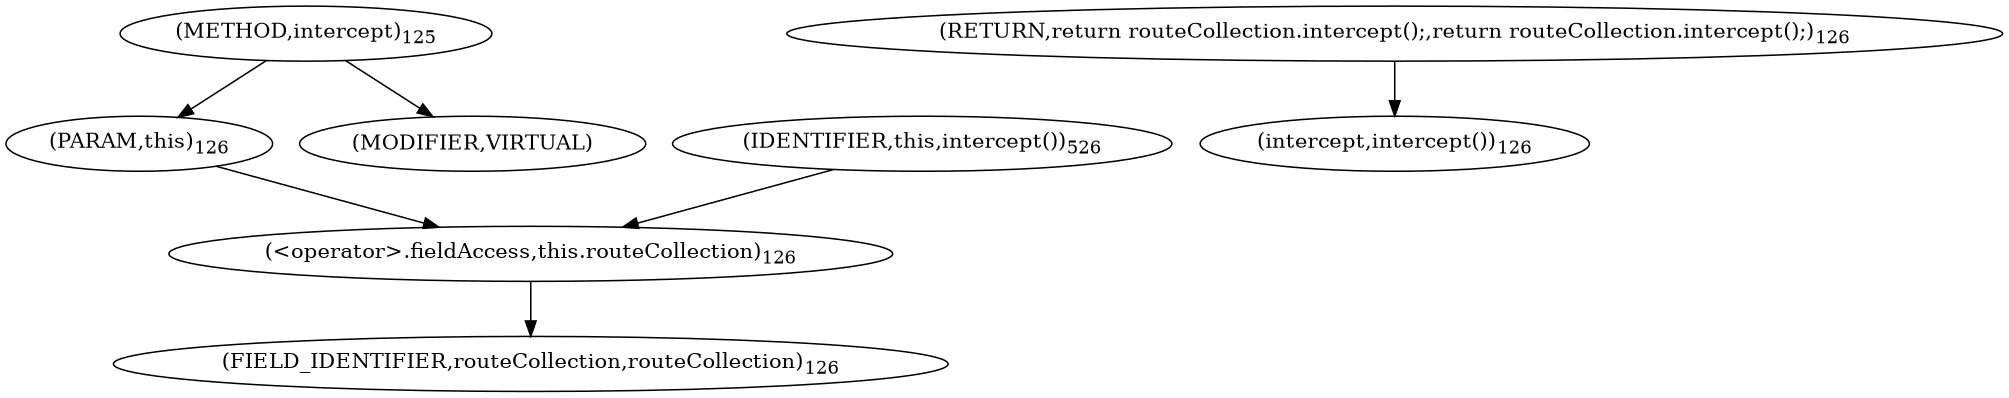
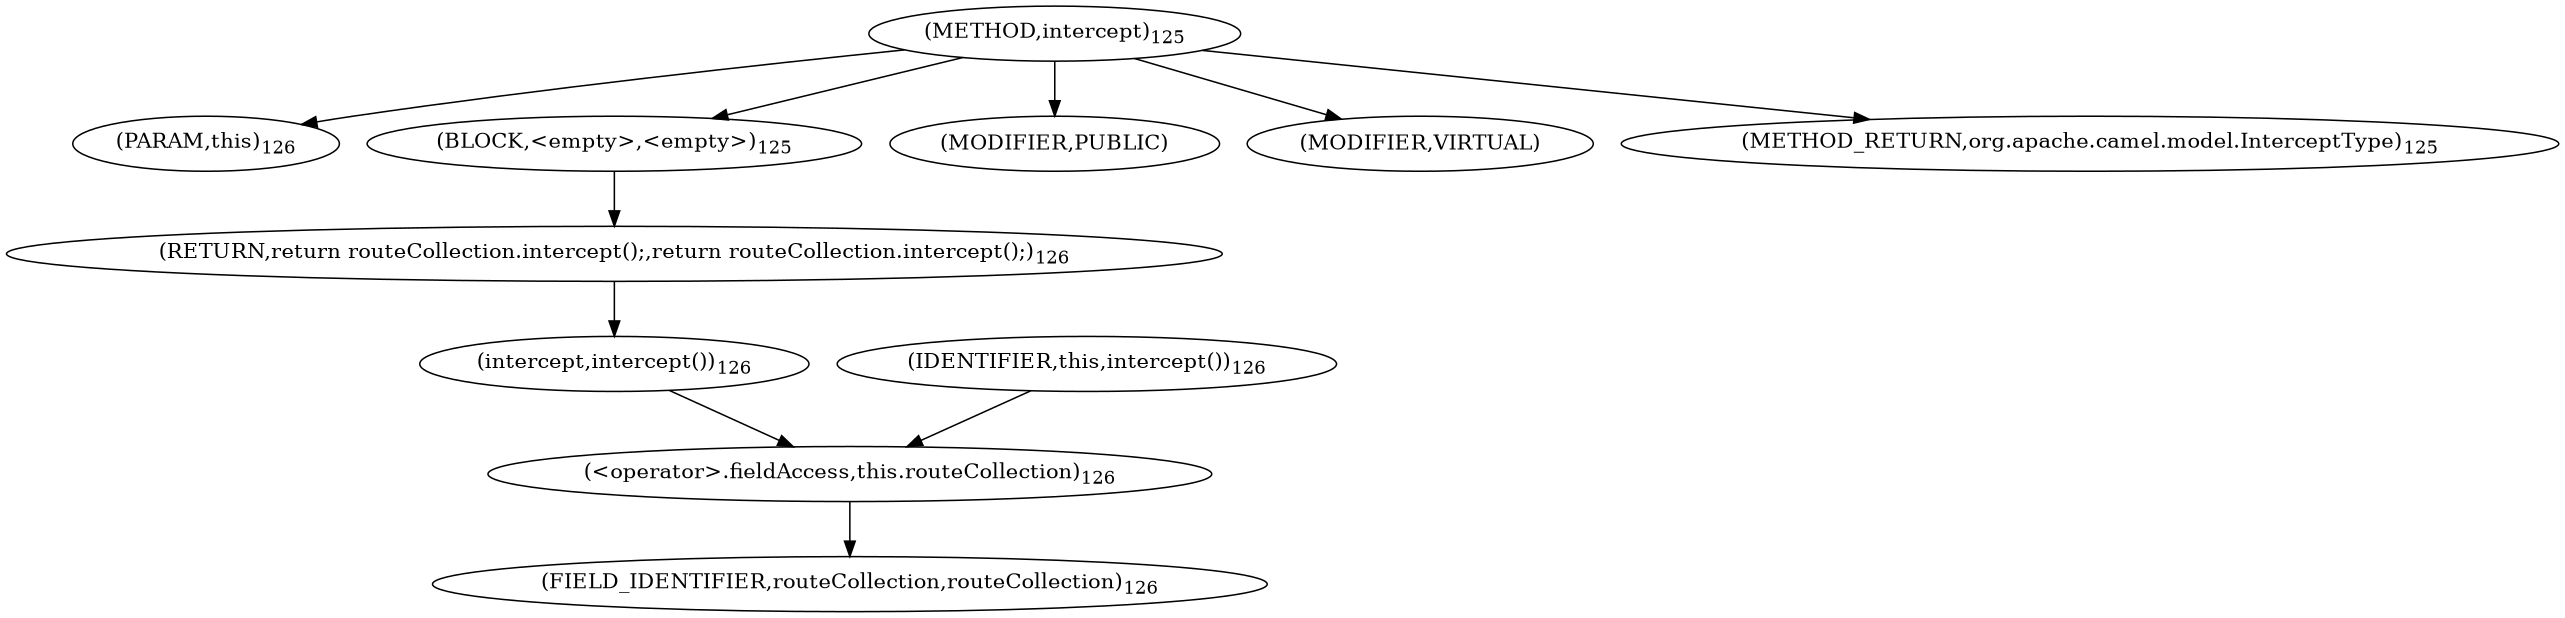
  digraph {
    n1 [label=<(METHOD,intercept)<SUB>125</SUB>>]
    n2 [label=<(PARAM,this)<SUB>126</SUB>>]
+   n3 [label=<(BLOCK,&lt;empty&gt;,&lt;empty&gt;)<SUB>125</SUB>>]
+   n4 [label=<(MODIFIER,PUBLIC)>]
    n5 [label=<(MODIFIER,VIRTUAL)>]
+   n6 [label=<(METHOD_RETURN,org.apache.camel.model.InterceptType)<SUB>125</SUB>>]
    n7 [label=<(RETURN,return routeCollection.intercept();,return routeCollection.intercept();)<SUB>126</SUB>>]
    n8 [label=<(intercept,intercept())<SUB>126</SUB>>]
    n9 [label=<(&lt;operator&gt;.fieldAccess,this.routeCollection)<SUB>126</SUB>>]
    n10 [label=<(FIELD_IDENTIFIER,routeCollection,routeCollection)<SUB>126</SUB>>]
-   n11 [label=<(IDENTIFIER,this,intercept())<SUB>526</SUB>>]
+   n11 [label=<(IDENTIFIER,this,intercept())<SUB>126</SUB>>]
    n1 -> n2
+   n1 -> n3
+   n1 -> n4
    n1 -> n5
+   n1 -> n6
+   n3 -> n7
    n7 -> n8
-   n2 -> n9
+   n8 -> n9
    n9 -> n10
    n11 -> n9
  }
